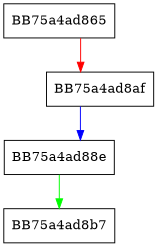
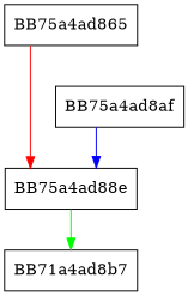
  digraph {
    splines=ortho
    node [shape=box]
    n1 [label=BB75a4ad865]
    BB75a4ad88e
-   BB75a4ad8b7
+   BB75a4ad8b7 [label=BB71a4ad8b7]
    BB75a4ad8af
-   n1 -> BB75a4ad8af [color=red]
+   n1 -> BB75a4ad88e [color=red]
    BB75a4ad88e -> BB75a4ad8b7 [color=green]
    BB75a4ad8af -> BB75a4ad88e [color=blue]
  }
